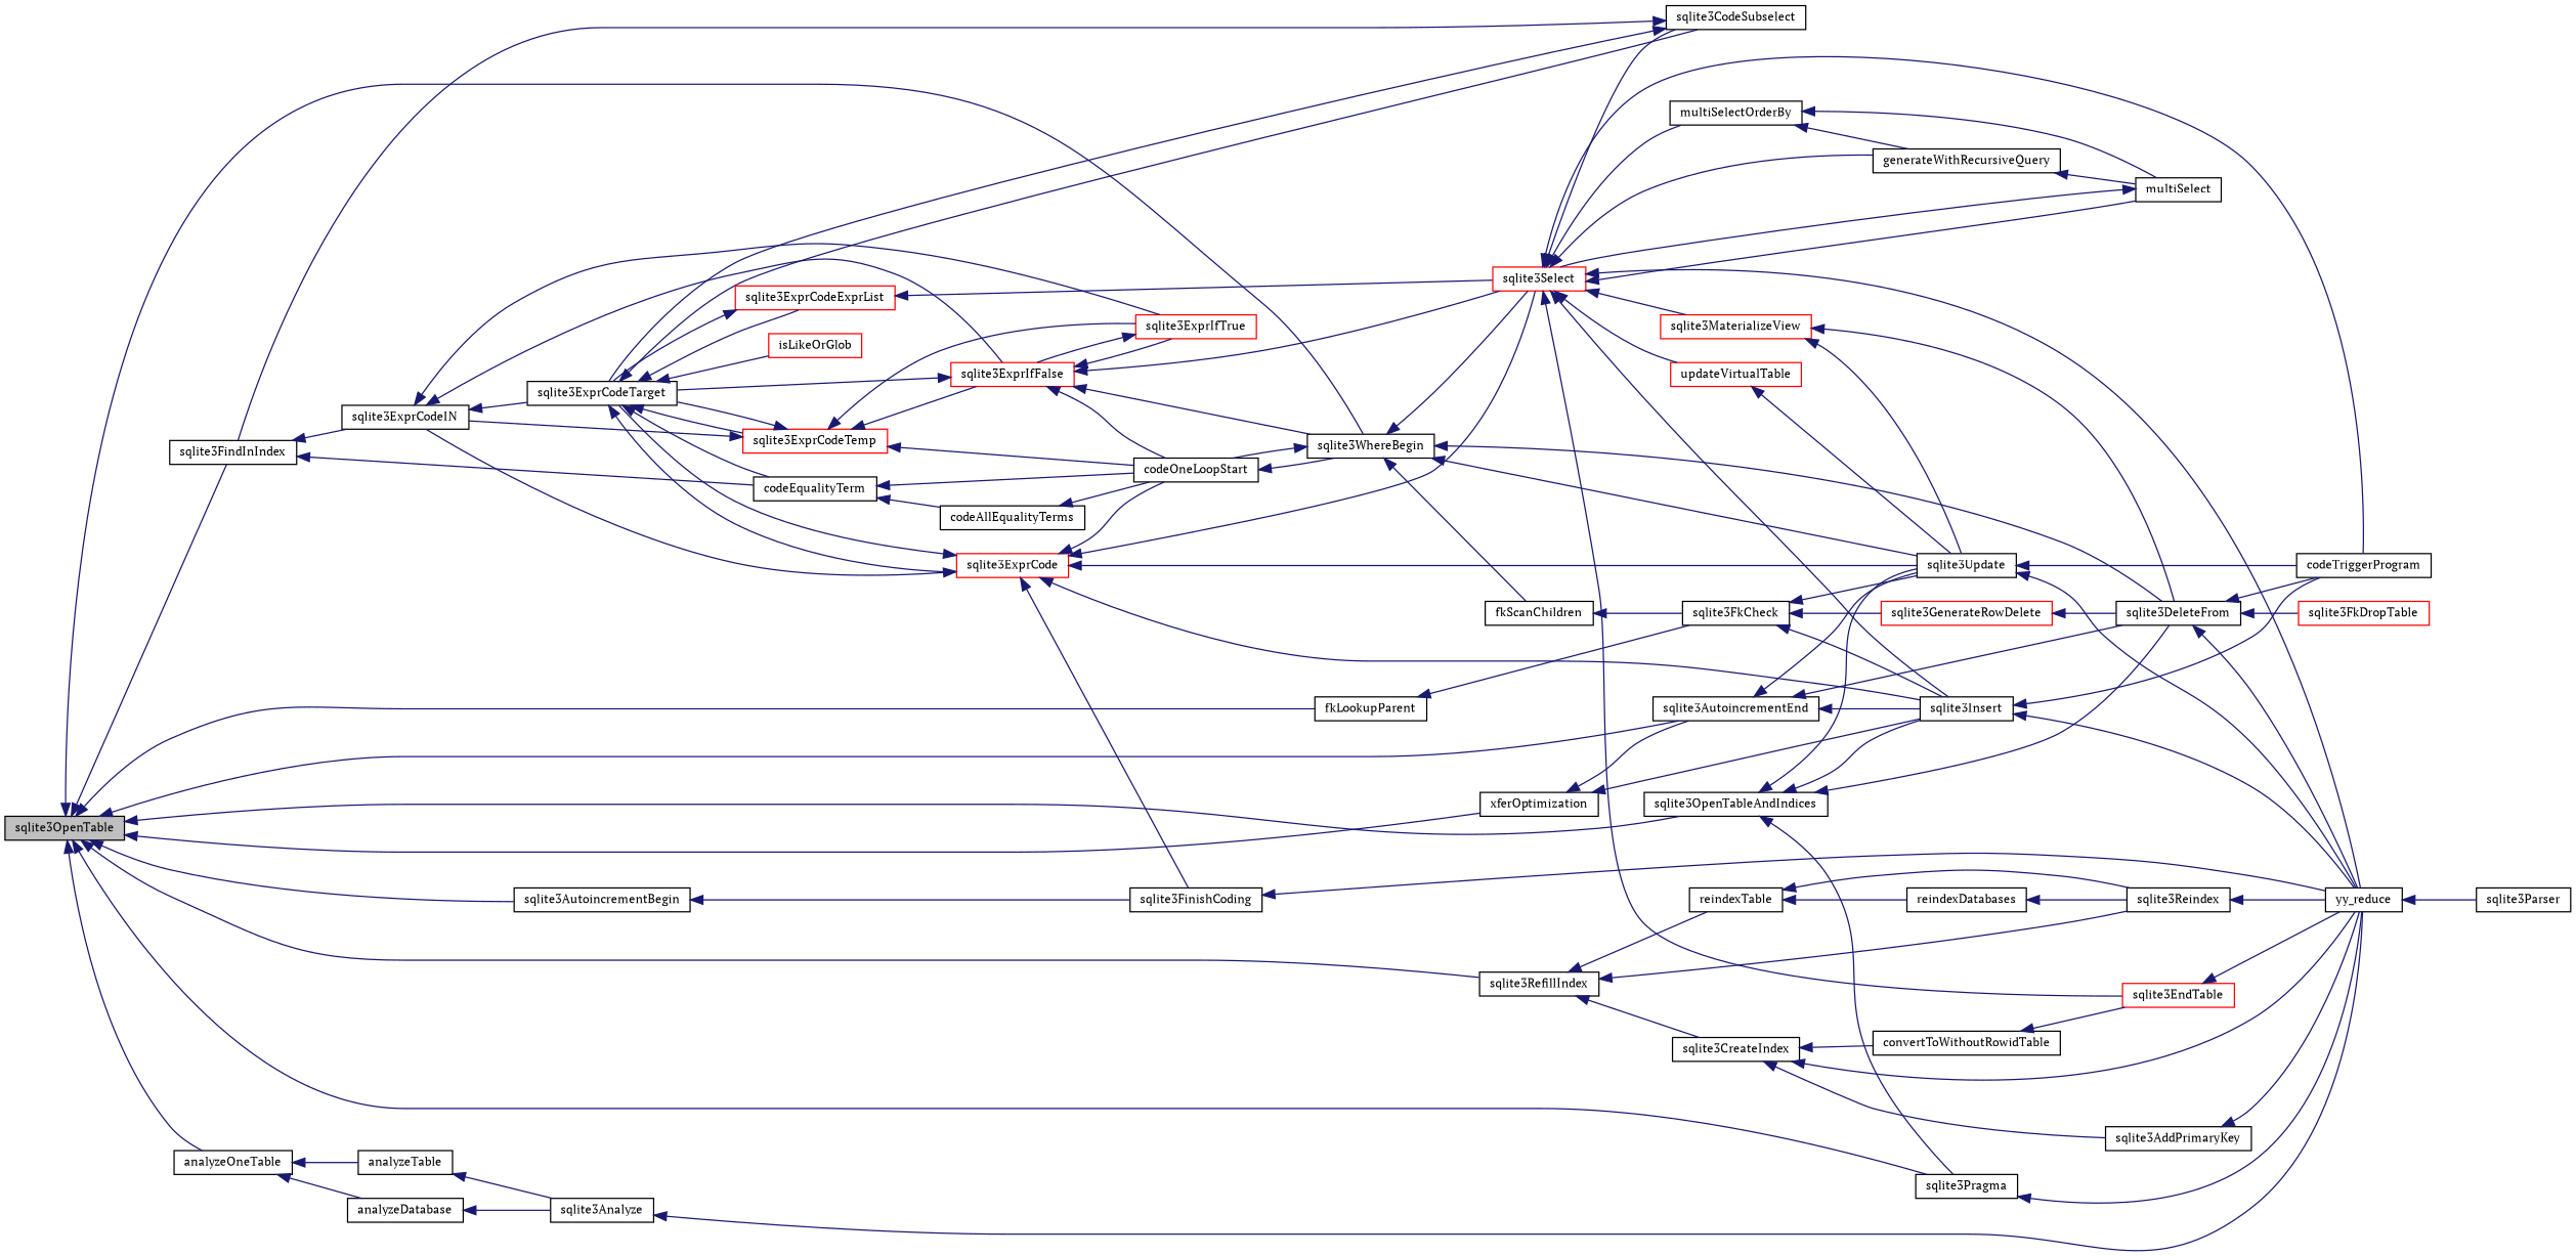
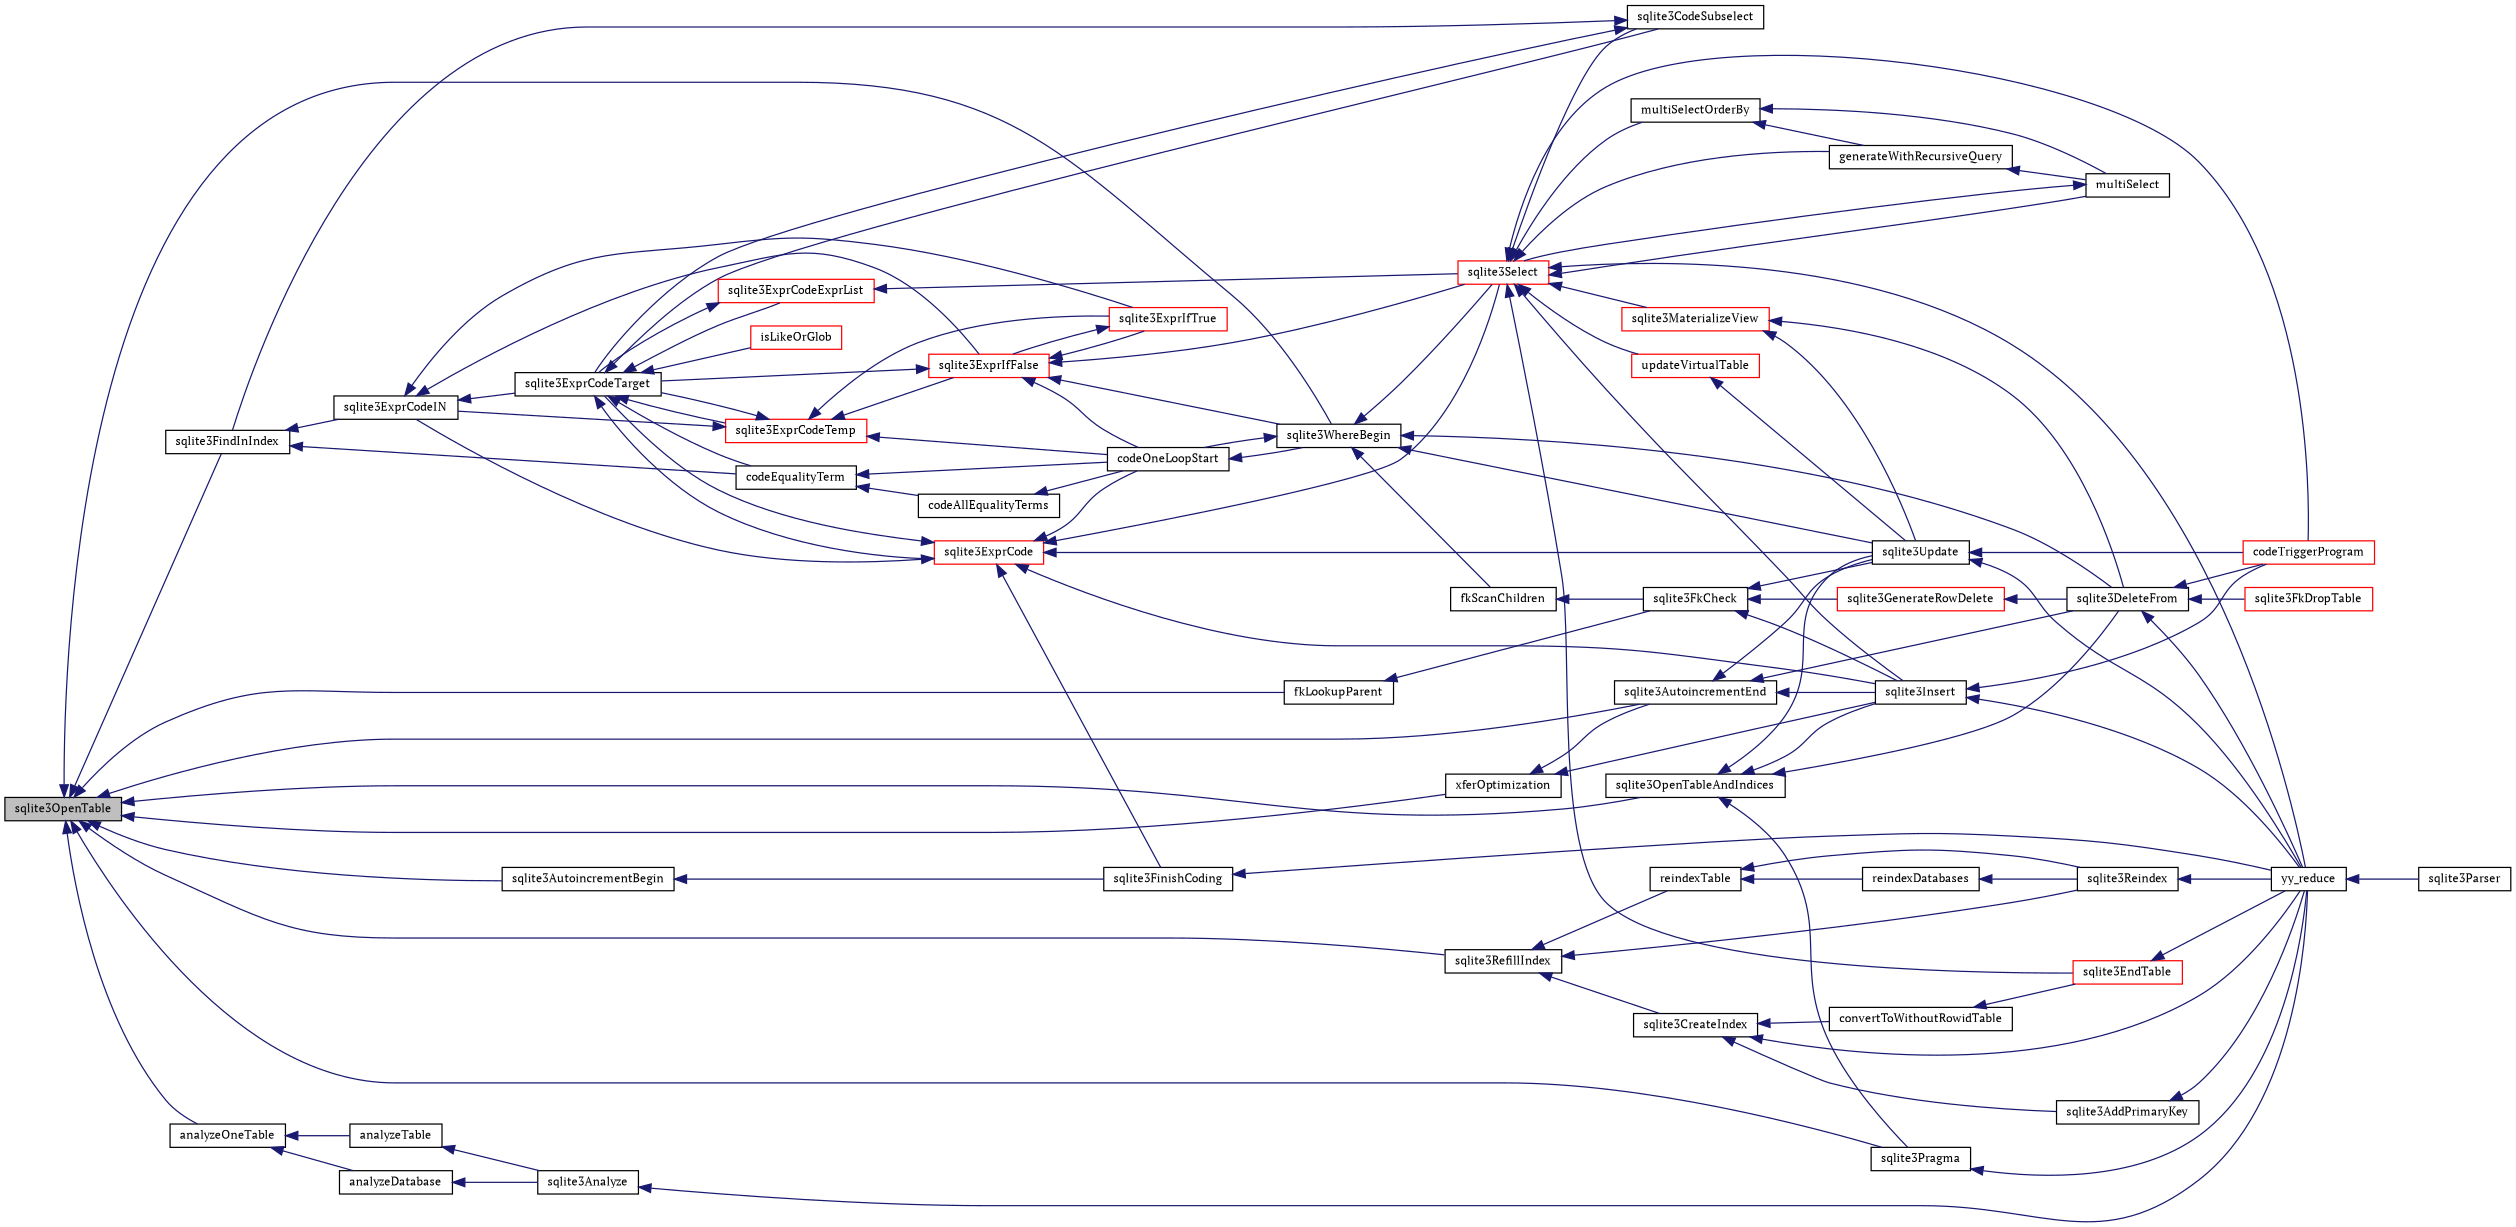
  digraph {
    fontname="PT Serif"
    rankdir=LR
    node [color=black fillcolor=white fontname="PT Serif" fontsize=10 shape=record style=filled]
    edge [color=midnightblue dir=back fontname="PT Serif" fontsize=10 labelfontname=FreeSans labelfontsize=10 style=solid]
    n1 [fillcolor=grey75 fontcolor=black height=0.2 label=sqlite3OpenTable width=0.4]
    n2 [height=0.2 label=sqlite3FindInIndex width=0.4]
    n3 [height=0.2 label=sqlite3WhereBegin width=0.4]
    n4 [height=0.2 label=analyzeOneTable width=0.4]
    n5 [height=0.2 label=sqlite3RefillIndex width=0.4]
    n6 [height=0.2 label=fkLookupParent width=0.4]
    n7 [height=0.2 label=sqlite3AutoincrementBegin width=0.4]
    n8 [height=0.2 label=sqlite3AutoincrementEnd width=0.4]
    n9 [height=0.2 label=sqlite3OpenTableAndIndices width=0.4]
    n10 [height=0.2 label=sqlite3Pragma width=0.4]
    n11 [height=0.2 label=xferOptimization width=0.4]
    n12 [height=0.2 label=sqlite3ExprCodeIN width=0.4]
    n13 [height=0.2 label=codeEqualityTerm width=0.4]
    n14 [height=0.2 label=codeOneLoopStart width=0.4]
    n15 [color=red height=0.2 label=sqlite3Select width=0.4]
    n16 [height=0.2 label=sqlite3DeleteFrom width=0.4]
    n17 [height=0.2 label=sqlite3Update width=0.4]
    n18 [height=0.2 label=fkScanChildren width=0.4]
    n19 [height=0.2 label=analyzeDatabase width=0.4]
    n20 [height=0.2 label=analyzeTable width=0.4]
    n21 [height=0.2 label=sqlite3CreateIndex width=0.4]
    n22 [height=0.2 label=reindexTable width=0.4]
    n23 [height=0.2 label=sqlite3Reindex width=0.4]
    n24 [height=0.2 label=sqlite3FkCheck width=0.4]
    n25 [height=0.2 label=sqlite3FinishCoding width=0.4]
    n26 [height=0.2 label=sqlite3Insert width=0.4]
    n27 [height=0.2 label=yy_reduce width=0.4]
    n28 [height=0.2 label=sqlite3ExprCodeTarget width=0.4]
    n29 [color=red height=0.2 label=sqlite3ExprIfTrue width=0.4]
    n30 [color=red height=0.2 label=sqlite3ExprIfFalse width=0.4]
    n31 [height=0.2 label=codeAllEqualityTerms width=0.4]
    n32 [height=0.2 label=sqlite3CodeSubselect width=0.4]
    n33 [color=red height=0.2 label=sqlite3ExprCodeTemp width=0.4]
    n34 [color=red height=0.2 label=sqlite3ExprCode width=0.4]
    n35 [color=red height=0.2 label=sqlite3ExprCodeExprList width=0.4]
    n36 [color=red height=0.2 label=isLikeOrGlob width=0.4]
    n37 [color=red height=0.2 label=sqlite3EndTable width=0.4]
    n38 [color=red height=0.2 label=sqlite3MaterializeView width=0.4]
-   n39 [height=0.2 label=codeTriggerProgram width=0.4]
+   n39 [color=red height=0.2 label=codeTriggerProgram width=0.4]
    n40 [height=0.2 label=generateWithRecursiveQuery width=0.4]
    n41 [height=0.2 label=multiSelect width=0.4]
    n42 [height=0.2 label=multiSelectOrderBy width=0.4]
    n43 [color=red height=0.2 label=updateVirtualTable width=0.4]
    n44 [height=0.2 label=sqlite3Parser width=0.4]
    n45 [color=red height=0.2 label=sqlite3FkDropTable width=0.4]
    n46 [color=red height=0.2 label=sqlite3GenerateRowDelete width=0.4]
    n47 [height=0.2 label=sqlite3Analyze width=0.4]
    n48 [height=0.2 label=sqlite3AddPrimaryKey width=0.4]
    n49 [height=0.2 label=convertToWithoutRowidTable width=0.4]
    n50 [height=0.2 label=reindexDatabases width=0.4]
    n1 -> n2
    n1 -> n3
    n1 -> n4
    n1 -> n5
    n1 -> n6
    n1 -> n7
    n1 -> n8
    n1 -> n9
    n1 -> n10
    n1 -> n11
    n2 -> n12
    n2 -> n13
    n3 -> n14
    n3 -> n15
    n3 -> n16
    n3 -> n17
    n3 -> n18
    n4 -> n19
    n4 -> n20
    n5 -> n21
    n5 -> n22
    n5 -> n23
    n6 -> n24
    n7 -> n25
    n8 -> n16
    n8 -> n17
    n8 -> n26
    n9 -> n10
    n9 -> n16
    n9 -> n17
    n9 -> n26
    n10 -> n27
    n11 -> n8
    n11 -> n26
    n12 -> n28
    n12 -> n29
    n12 -> n30
    n13 -> n14
    n13 -> n31
    n14 -> n3
    n15 -> n26
    n15 -> n27
    n15 -> n32
    n15 -> n37
    n15 -> n38
    n15 -> n39
    n15 -> n40
    n15 -> n41
    n15 -> n42
    n15 -> n43
    n16 -> n27
    n16 -> n39
    n16 -> n45
    n17 -> n27
    n17 -> n39
    n18 -> n24
    n19 -> n47
    n20 -> n47
    n21 -> n27
    n21 -> n48
    n21 -> n49
    n22 -> n23
    n22 -> n50
    n23 -> n27
    n24 -> n17
    n24 -> n26
    n24 -> n46
    n25 -> n27
    n26 -> n27
    n26 -> n39
    n27 -> n44
    n28 -> n13
    n28 -> n32
    n28 -> n33
    n28 -> n34
    n28 -> n35
    n28 -> n36
    n29 -> n30
    n30 -> n3
    n30 -> n14
    n30 -> n15
    n30 -> n28
    n30 -> n29
    n31 -> n14
    n32 -> n2
    n32 -> n28
    n33 -> n12
    n33 -> n14
    n33 -> n28
    n33 -> n29
    n33 -> n30
    n34 -> n12
    n34 -> n14
    n34 -> n15
    n34 -> n17
    n34 -> n25
    n34 -> n26
    n34 -> n28
    n35 -> n15
    n35 -> n28
    n37 -> n27
    n38 -> n16
    n38 -> n17
    n40 -> n41
    n41 -> n15
    n42 -> n40
    n42 -> n41
    n43 -> n17
    n46 -> n16
    n47 -> n27
    n48 -> n27
    n49 -> n37
    n50 -> n23
  }
